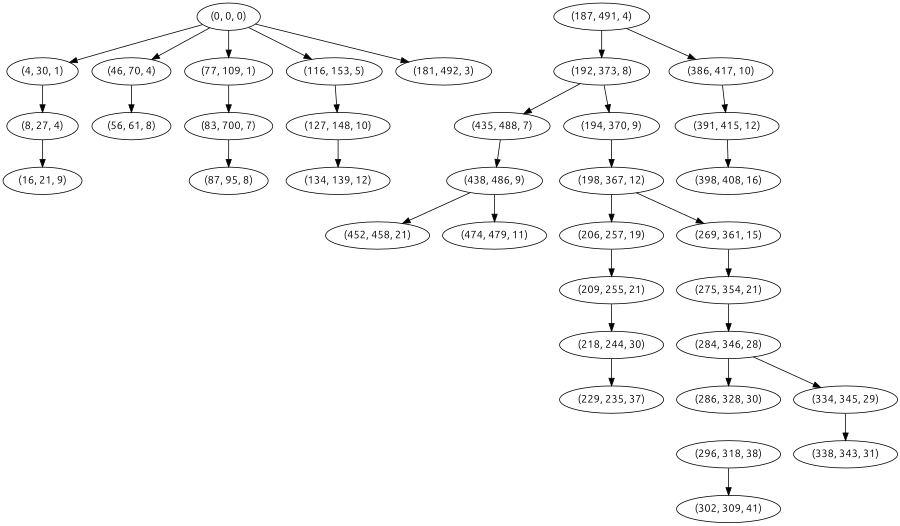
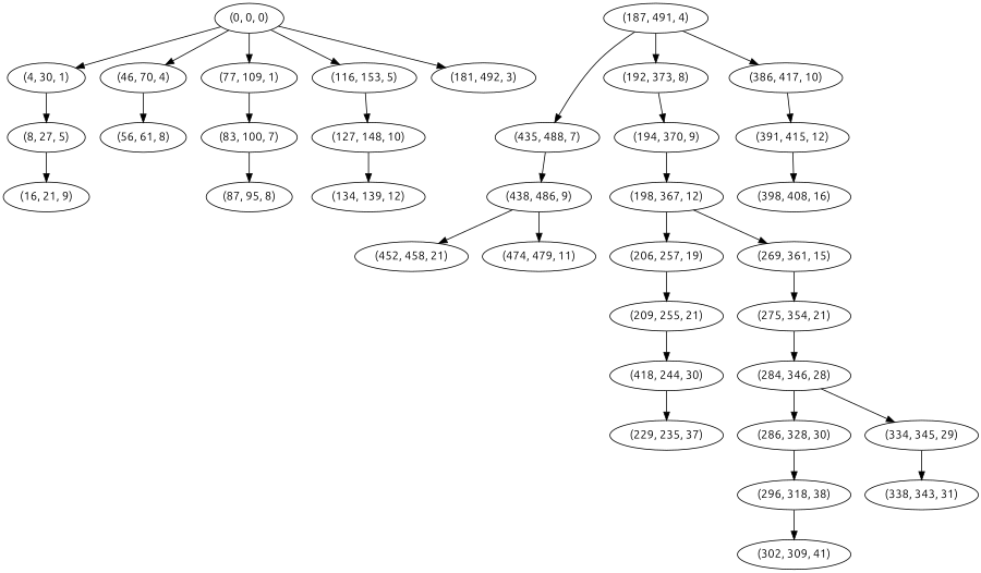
  digraph {
    fontname=Ubuntu
    node [fontname=Ubuntu]
    edge [fontname=Ubuntu]
    "(0, 0, 0)"
    "(4, 30, 1)"
    "(46, 70, 4)"
    "(77, 109, 1)"
    "(116, 153, 5)"
    "(181, 492, 3)"
-   "(8, 27, 4)"
+   "(8, 27, 4)" [label="(8, 27, 5)"]
    "(56, 61, 8)"
-   "(83, 100, 7)" [label="(83, 700, 7)"]
+   "(83, 100, 7)"
    "(127, 148, 10)"
    "(16, 21, 9)"
    "(87, 95, 8)"
    "(134, 139, 12)"
    "(187, 491, 4)"
    "(192, 373, 8)"
    "(386, 417, 10)"
    "(435, 488, 7)"
    "(194, 370, 9)"
    "(391, 415, 12)"
    "(438, 486, 9)"
    "(198, 367, 12)"
    "(206, 257, 19)"
    "(269, 361, 15)"
    "(209, 255, 21)"
    "(275, 354, 21)"
-   "(218, 244, 30)"
+   "(218, 244, 30)" [label="(418, 244, 30)"]
    "(229, 235, 37)"
    "(284, 346, 28)"
    "(286, 328, 30)"
    "(334, 345, 29)"
    "(296, 318, 38)"
    "(338, 343, 31)"
    "(302, 309, 41)"
    "(398, 408, 16)"
    "(452, 458, 21)"
    "(474, 479, 11)"
    "(0, 0, 0)" -> "(4, 30, 1)"
    "(0, 0, 0)" -> "(46, 70, 4)"
    "(0, 0, 0)" -> "(77, 109, 1)"
    "(0, 0, 0)" -> "(116, 153, 5)"
    "(0, 0, 0)" -> "(181, 492, 3)"
    "(4, 30, 1)" -> "(8, 27, 4)"
    "(46, 70, 4)" -> "(56, 61, 8)"
    "(77, 109, 1)" -> "(83, 100, 7)"
    "(116, 153, 5)" -> "(127, 148, 10)"
    "(8, 27, 4)" -> "(16, 21, 9)"
    "(83, 100, 7)" -> "(87, 95, 8)"
    "(127, 148, 10)" -> "(134, 139, 12)"
    "(187, 491, 4)" -> "(192, 373, 8)"
    "(187, 491, 4)" -> "(386, 417, 10)"
-   "(192, 373, 8)" -> "(435, 488, 7)"
+   "(187, 491, 4)" -> "(435, 488, 7)"
    "(192, 373, 8)" -> "(194, 370, 9)"
    "(386, 417, 10)" -> "(391, 415, 12)"
    "(435, 488, 7)" -> "(438, 486, 9)"
    "(194, 370, 9)" -> "(198, 367, 12)"
    "(391, 415, 12)" -> "(398, 408, 16)"
    "(438, 486, 9)" -> "(452, 458, 21)"
    "(438, 486, 9)" -> "(474, 479, 11)"
    "(198, 367, 12)" -> "(206, 257, 19)"
    "(198, 367, 12)" -> "(269, 361, 15)"
    "(206, 257, 19)" -> "(209, 255, 21)"
    "(269, 361, 15)" -> "(275, 354, 21)"
    "(209, 255, 21)" -> "(218, 244, 30)"
    "(275, 354, 21)" -> "(284, 346, 28)"
    "(218, 244, 30)" -> "(229, 235, 37)"
    "(284, 346, 28)" -> "(286, 328, 30)"
    "(284, 346, 28)" -> "(334, 345, 29)"
+   "(286, 328, 30)" -> "(296, 318, 38)"
    "(334, 345, 29)" -> "(338, 343, 31)"
    "(296, 318, 38)" -> "(302, 309, 41)"
  }
